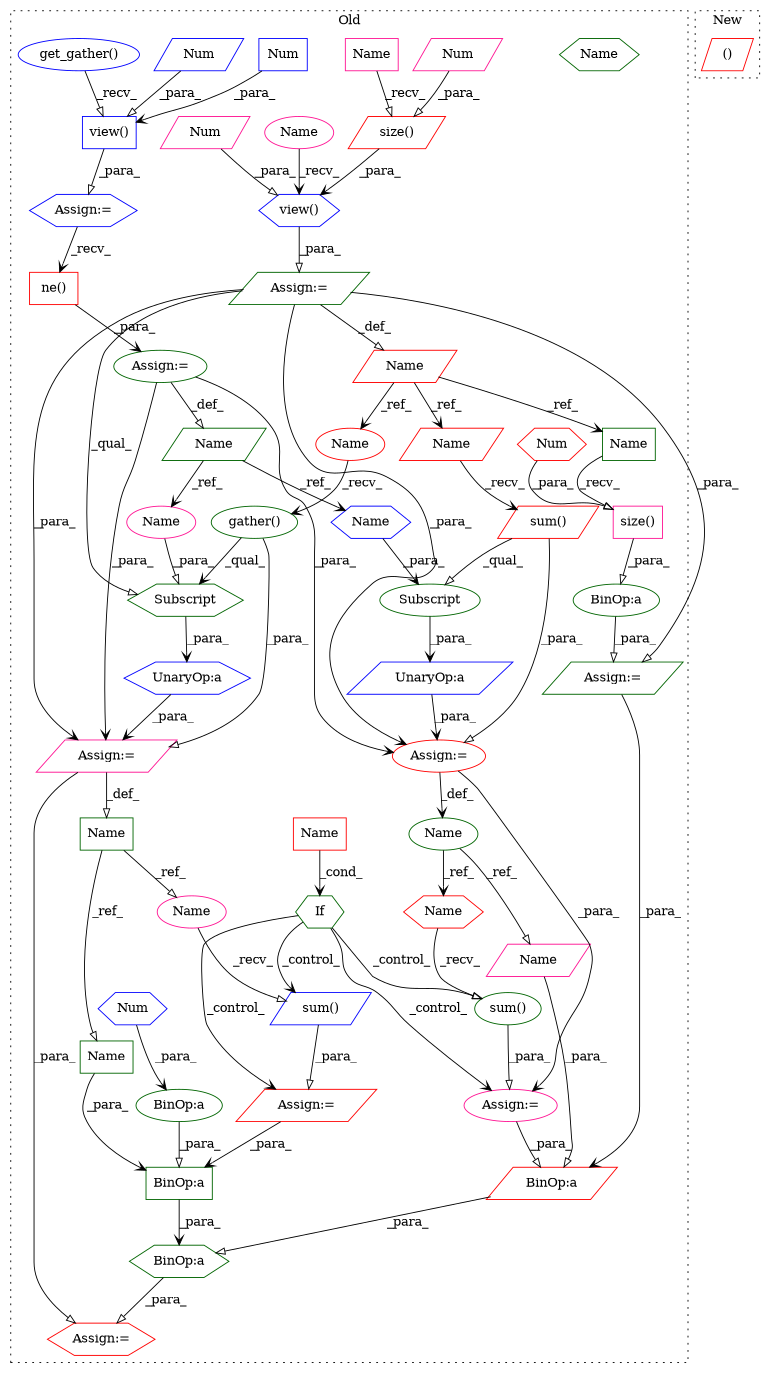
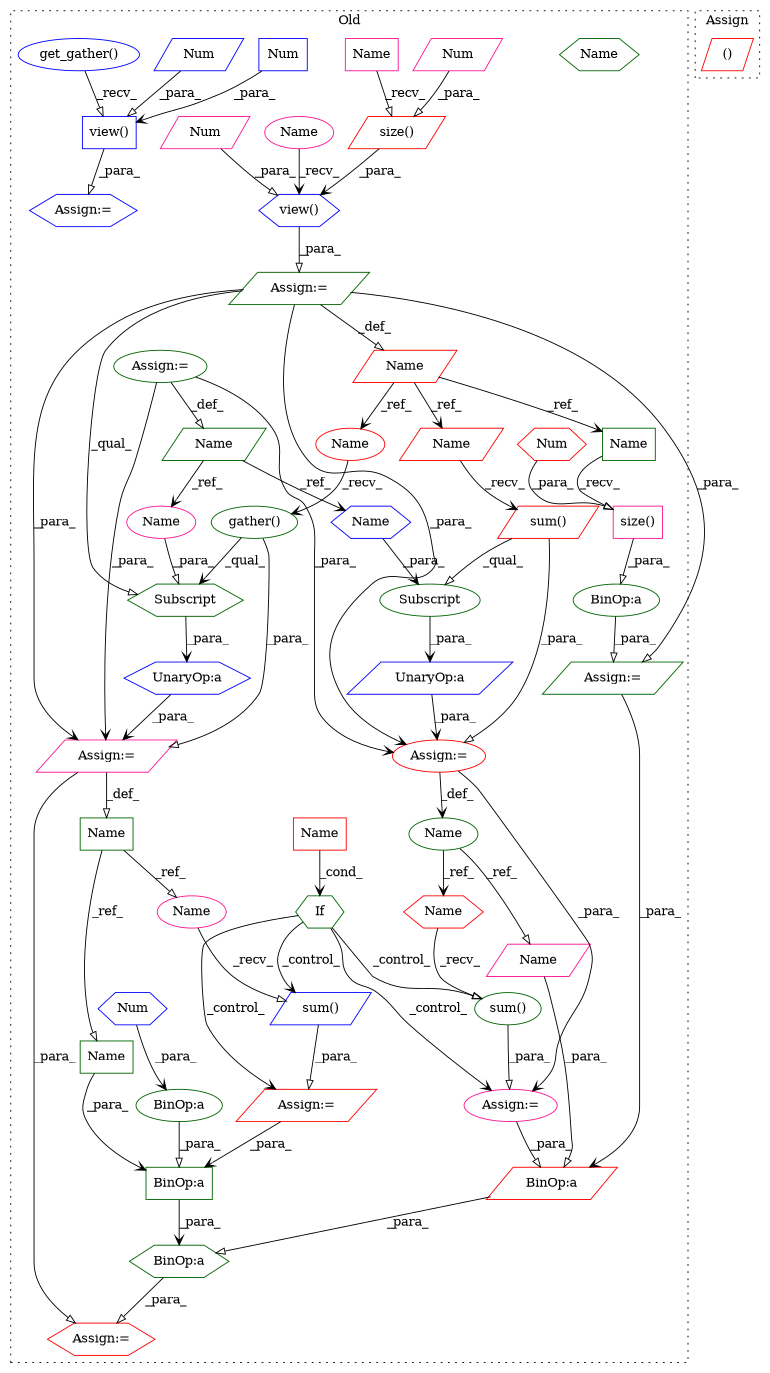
  digraph {
    node [a=87 color=darkgreen l=3 s=1511 shape=parallelogram]
    edge [arrowhead=onormal]
    n1 [a=75 l=35 label="gather()" shape=ellipse]
    n2 [a=68 color=red label="Assign:=" s=1670]
    n3 [a=61 color=blue l=50 label="UnaryOp:a" s=1510 shape=hexagon]
    n4 [a=75 color=blue l=14 label="sum()" s=1673]
-   n5 [a=75 color=red l="10,1" label="ne()" s="1463,1489" shape=box]
    n6 [a=82 color=red label="BinOp:a" s=1824]
    n7 [a=61 color=blue l=47 label="UnaryOp:a" s=1583]
    n8 [a=68 color=deeppink label="Assign:=" s=1507]
    n9 [a=96 label=If s=1639 shape=hexagon]
    n10 [a=82 l=28 label="BinOp:a" s=1791 shape=hexagon]
    n11 [a=82 label="BinOp:a" s=1793 shape=ellipse]
    n12 [a=82 label="BinOp:a" s=1756 shape=ellipse]
    n13 [a=82 label="BinOp:a" s=1805 shape=box]
    n14 [a=63 l="49,0" label=Subscript s="1511,0" shape=hexagon]
    n15 [l=12 label=Name s=1448]
    n16 [a=63 l="46,0" label=Subscript s="1584,0" shape=ellipse]
    n17 [color=red l=6 label=Name s=1331]
    n18 [a=75 color=deeppink l="12,1" label="size()" s="1759,1773" shape=box]
    n19 [a=75 color=blue l="12,1" label="view()" s="1340,1371" shape=hexagon]
    n20 [a=75 color=red l="12,1" label="size()" s="1356,1370"]
    n21 [a=75 color=blue l="43,1" label="view()" s="1390,1438" shape=box]
    n22 [l=11 label=Name s=1569 shape=ellipse]
    n23 [a=75 l=17 label="sum()" s=1714 shape=ellipse]
    n24 [l=8 label=Name s=1499 shape=box]
    n25 [l=6 label=Name s=1642 shape=hexagon]
    n26 [a=75 color=red l=32 label="sum()" s=1584]
    n27 [a=75 color=blue l="18,1" label="get_gather()" s="1390,1426" shape=ellipse]
    n28 [a=76 color=blue l=2 label=Num s=1791 shape=hexagon]
    n29 [a=76 color=deeppink l=2 label=Num s=1368]
    n30 [a=76 color=blue l=2 label=Num s=1433 shape=box]
    n31 [a=76 color=blue l=1 label=Num s=1437]
    n32 [a=76 color=red l=2 label=Num s=1771 shape=hexagon]
    n33 [a=76 color=deeppink l=2 label=Num s=1352]
    n34 [a=68 label="Assign:=" s=1460 shape=ellipse]
    n35 [a=68 color=red label="Assign:=" s=1787 shape=hexagon]
    n36 [a=68 color=blue label="Assign:=" s=1387 shape=hexagon]
    n37 [a=68 color=red label="Assign:=" s=1580 shape=ellipse]
    n38 [a=68 color=deeppink label="Assign:=" s=1711 shape=ellipse]
    n39 [a=68 label="Assign:=" s=1745]
    n40 [a=68 label="Assign:=" s=1337]
    n41 [color=red l=11 label=Name s=1714 shape=hexagon]
    n42 [color=deeppink l=11 label=Name s=1827]
    n43 [color=deeppink l=12 label=Name s=1547 shape=ellipse]
    n44 [color=blue l=12 label=Name s=1617 shape=hexagon]
    n45 [color=red l=6 label=Name s=1584]
    n46 [l=6 label=Name s=1759 shape=box]
    n47 [color=red l=6 label=Name shape=ellipse]
    n48 [color=deeppink l=6 label=Name s=1356 shape=box]
    n49 [color=deeppink l=6 label=Name s=1340 shape=ellipse]
    n50 [color=red l=6 label=Name s=1642 shape=box]
    n51 [color=deeppink l=8 label=Name s=1673 shape=ellipse]
    n52 [l=8 label=Name s=1808 shape=box]
    n53 [a=54 color=red l=10 label="()" s=1263]
    subgraph cluster_1 {
      label=Old
      style=dotted
      n1
      n2
      n3
      n4
-     n5
      n6
      n7
      n8
      n9
      n10
      n11
      n12
      n13
      n14
      n15
      n16
      n17
      n18
      n19
      n20
      n21
      n22
      n23
      n24
      n25
      n26
      n27
      n28
      n29
      n30
      n31
      n32
      n33
      n34
      n35
      n36
      n37
      n38
      n39
      n40
      n41
      n42
      n43
      n44
      n45
      n46
      n47
      n48
      n49
      n50
      n51
      n52
    }
    subgraph cluster_2 {
-     label=New
+     label=Assign
      style=dotted
      n53
    }
    n1 -> n8 [label=_para_]
    n1 -> n14 [arrowhead=vee label=_qual_]
    n2 -> n13 [arrowhead=vee label=_para_]
    n3 -> n8 [arrowhead=vee label=_para_]
    n4 -> n2 [label=_para_]
-   n5 -> n34 [arrowhead=vee label=_para_]
    n6 -> n10 [label=_para_]
    n7 -> n37 [arrowhead=vee label=_para_]
    n8 -> n24 [label=_def_]
    n8 -> n35 [label=_para_]
    n9 -> n2 [arrowhead=vee label=_control_]
    n9 -> n4 [arrowhead=vee label=_control_]
    n9 -> n23 [label=_control_]
    n9 -> n38 [arrowhead=vee label=_control_]
    n10 -> n35 [label=_para_]
    n11 -> n13 [label=_para_]
    n12 -> n39 [label=_para_]
    n13 -> n10 [arrowhead=vee label=_para_]
    n14 -> n3 [arrowhead=vee label=_para_]
    n15 -> n43 [arrowhead=vee label=_ref_]
    n15 -> n44 [arrowhead=vee label=_ref_]
    n16 -> n7 [arrowhead=vee label=_para_]
    n17 -> n45 [arrowhead=vee label=_ref_]
    n17 -> n46 [arrowhead=vee label=_ref_]
    n17 -> n47 [arrowhead=vee label=_ref_]
    n18 -> n12 [label=_para_]
    n19 -> n40 [label=_para_]
    n20 -> n19 [arrowhead=vee label=_para_]
    n21 -> n36 [label=_para_]
    n22 -> n41 [arrowhead=vee label=_ref_]
    n22 -> n42 [label=_ref_]
    n23 -> n38 [label=_para_]
    n24 -> n51 [label=_ref_]
    n24 -> n52 [label=_ref_]
    n26 -> n16 [label=_qual_]
    n26 -> n37 [label=_para_]
    n27 -> n21 [label=_recv_]
    n28 -> n11 [arrowhead=vee label=_para_]
    n29 -> n20 [label=_para_]
    n30 -> n21 [arrowhead=vee label=_para_]
    n31 -> n21 [label=_para_]
    n32 -> n18 [label=_para_]
    n33 -> n19 [label=_para_]
    n34 -> n8 [arrowhead=vee label=_para_]
    n34 -> n15 [label=_def_]
    n34 -> n37 [arrowhead=vee label=_para_]
-   n36 -> n5 [arrowhead=vee label=_recv_]
    n37 -> n22 [arrowhead=vee label=_def_]
    n37 -> n38 [arrowhead=vee label=_para_]
    n38 -> n6 [label=_para_]
    n39 -> n6 [arrowhead=vee label=_para_]
    n40 -> n8 [arrowhead=vee label=_para_]
    n40 -> n14 [label=_qual_]
    n40 -> n17 [label=_def_]
    n40 -> n37 [arrowhead=vee label=_para_]
    n40 -> n39 [label=_para_]
    n41 -> n23 [label=_recv_]
    n42 -> n6 [label=_para_]
    n43 -> n14 [label=_para_]
    n44 -> n16 [arrowhead=vee label=_para_]
    n45 -> n26 [arrowhead=vee label=_recv_]
    n46 -> n18 [label=_recv_]
    n47 -> n1 [arrowhead=vee label=_recv_]
    n48 -> n20 [label=_recv_]
    n49 -> n19 [arrowhead=vee label=_recv_]
    n50 -> n9 [arrowhead=vee label=_cond_]
    n51 -> n4 [label=_recv_]
    n52 -> n13 [arrowhead=vee label=_para_]
  }
